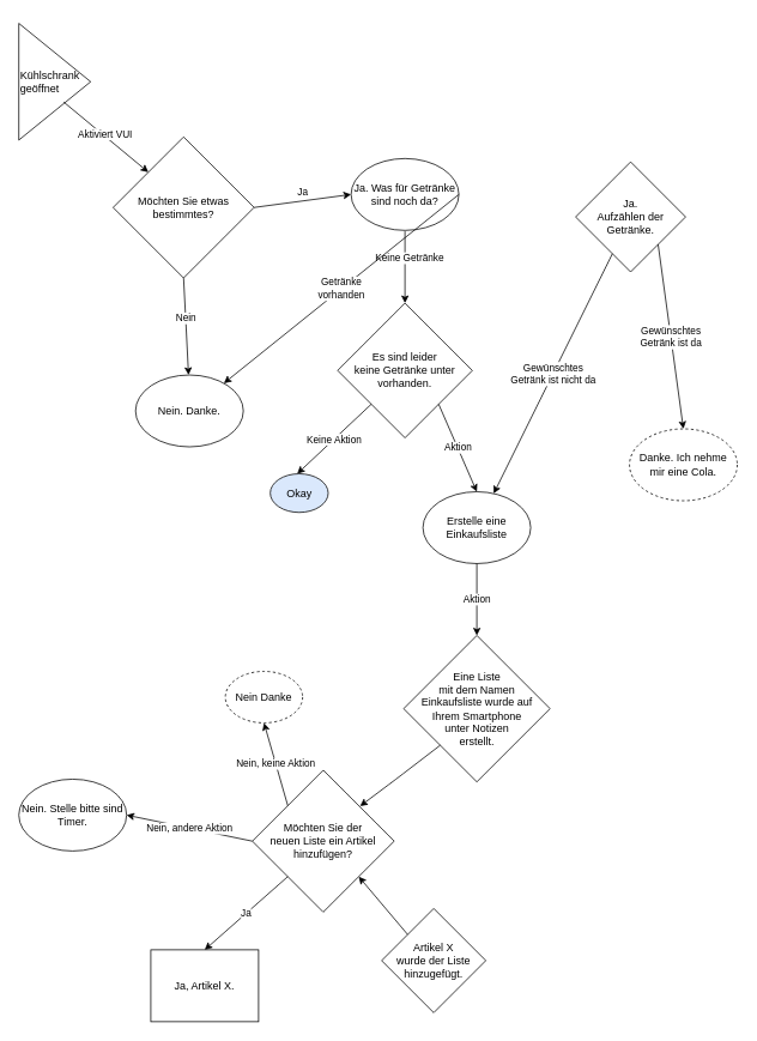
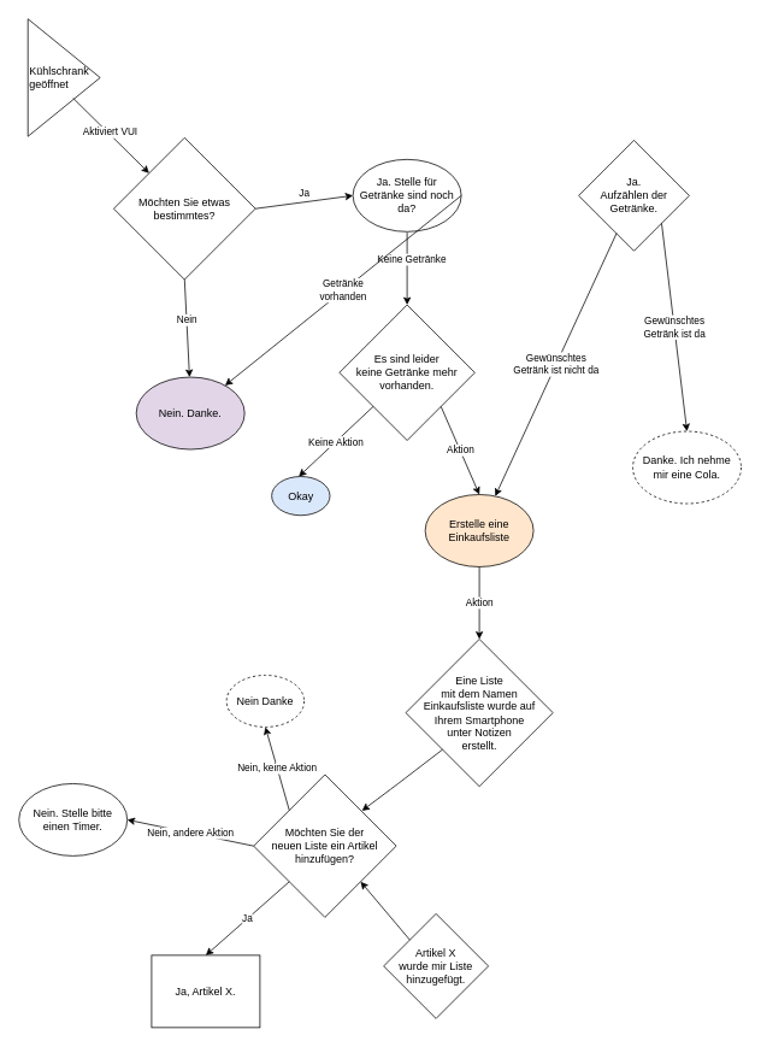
  <mxCell id="0" />
  <mxCell id="1" parent="0" />
- <mxCell id="2" value="Kühlschrank geöffnet" style="triangle;whiteSpace=wrap;html=1;align=left;" vertex="1" parent="1"><mxGeometry x="20" y="25.5" width="80" height="130" as="geometry" /></mxCell>
+ <mxCell id="2" value="Kühlschrank geöffnet" style="triangle;whiteSpace=wrap;html=1;align=left;" vertex="1" parent="1"><mxGeometry x="30" y="20.5" width="80" height="130" as="geometry" /></mxCell>
  <mxCell id="3" value="Aktiviert VUI" style="endArrow=classic;html=1;exitX=0.625;exitY=0.674;exitDx=0;exitDy=0;entryX=0;entryY=0;entryDx=0;entryDy=0;exitPerimeter=0;" edge="1" parent="1" source="2" target="4"><mxGeometry x="-0.056" y="2" width="50" height="50" relative="1" as="geometry"><mxPoint x="380" y="40.5" as="sourcePoint" /><mxPoint x="180" y="85.5" as="targetPoint" /><mxPoint as="offset" /></mxGeometry></mxCell>
  <mxCell id="4" value="Möchten Sie etwas bestimmtes?" style="rhombus;whiteSpace=wrap;html=1;align=center;" vertex="1" parent="1"><mxGeometry x="125" y="152" width="157" height="157" as="geometry" /></mxCell>
  <mxCell id="5" value="" style="endArrow=classic;html=1;exitX=0.5;exitY=1;exitDx=0;exitDy=0;" edge="1" parent="1" source="4"><mxGeometry width="50" height="50" relative="1" as="geometry"><mxPoint x="360" y="397" as="sourcePoint" /><mxPoint x="209" y="417" as="targetPoint" /></mxGeometry></mxCell>
  <mxCell id="6" value="Nein" style="edgeLabel;html=1;align=center;verticalAlign=middle;resizable=0;points=[];" vertex="1" connectable="0" parent="5"><mxGeometry x="-0.171" y="1" relative="1" as="geometry"><mxPoint x="-1.21" as="offset" /></mxGeometry></mxCell>
- <mxCell id="7" value="Nein. Danke." style="ellipse;whiteSpace=wrap;html=1;align=center;" vertex="1" parent="1"><mxGeometry x="150" y="417" width="120" height="80" as="geometry" /></mxCell>
+ <mxCell id="7" value="Nein. Danke." style="ellipse;whiteSpace=wrap;html=1;align=center;fillColor=#e1d5e7;" vertex="1" parent="1"><mxGeometry x="150" y="417" width="120" height="80" as="geometry" /></mxCell>
  <mxCell id="8" value="Ja" style="endArrow=classic;html=1;exitX=1;exitY=0.5;exitDx=0;exitDy=0;" edge="1" parent="1" source="4"><mxGeometry x="0.028" y="9" width="50" height="50" relative="1" as="geometry"><mxPoint x="360" y="397" as="sourcePoint" /><mxPoint x="390" y="216" as="targetPoint" /><mxPoint as="offset" /></mxGeometry></mxCell>
- <mxCell id="9" value="Ja. Was für Getränke sind noch da?" style="ellipse;whiteSpace=wrap;html=1;align=center;" vertex="1" parent="1"><mxGeometry x="390" y="176" width="120" height="80" as="geometry" /></mxCell>
+ <mxCell id="9" value="Ja. Stelle für Getränke sind noch da?" style="ellipse;whiteSpace=wrap;html=1;align=center;" vertex="1" parent="1"><mxGeometry x="390" y="176" width="120" height="80" as="geometry" /></mxCell>
  <mxCell id="10" value="" style="endArrow=classic;html=1;" edge="1" parent="1"><mxGeometry width="50" height="50" relative="1" as="geometry"><mxPoint x="450" y="257" as="sourcePoint" /><mxPoint x="450" y="337" as="targetPoint" /></mxGeometry></mxCell>
  <mxCell id="11" value="Keine Getränke" style="edgeLabel;html=1;align=center;verticalAlign=middle;resizable=0;points=[];" vertex="1" connectable="0" parent="10"><mxGeometry x="-0.275" y="4" relative="1" as="geometry"><mxPoint as="offset" /></mxGeometry></mxCell>
- <mxCell id="12" value="Es sind leider &lt;br&gt;keine Getränke unter &lt;br&gt;vorhanden." style="rhombus;whiteSpace=wrap;html=1;align=center;" vertex="1" parent="1"><mxGeometry x="375" y="337" width="150" height="150" as="geometry" /></mxCell>
+ <mxCell id="12" value="Es sind leider &lt;br&gt;keine Getränke mehr &lt;br&gt;vorhanden." style="rhombus;whiteSpace=wrap;html=1;align=center;" vertex="1" parent="1"><mxGeometry x="375" y="337" width="150" height="150" as="geometry" /></mxCell>
  <mxCell id="13" value="Keine Aktion" style="endArrow=classic;html=1;exitX=0;exitY=1;exitDx=0;exitDy=0;" edge="1" parent="1" source="12"><mxGeometry width="50" height="50" relative="1" as="geometry"><mxPoint x="430" y="477" as="sourcePoint" /><mxPoint x="330" y="527" as="targetPoint" /></mxGeometry></mxCell>
  <mxCell id="14" value="Okay" style="ellipse;whiteSpace=wrap;html=1;align=center;fillColor=#dae8fc;" vertex="1" parent="1"><mxGeometry x="300" y="527" width="64.5" height="43" as="geometry" /></mxCell>
  <mxCell id="15" value="Aktion" style="endArrow=classic;html=1;exitX=1;exitY=1;exitDx=0;exitDy=0;" edge="1" parent="1" source="12"><mxGeometry width="50" height="50" relative="1" as="geometry"><mxPoint x="430" y="477" as="sourcePoint" /><mxPoint x="530" y="547" as="targetPoint" /></mxGeometry></mxCell>
- <mxCell id="16" value="Erstelle eine Einkaufsliste" style="ellipse;whiteSpace=wrap;html=1;align=center;" vertex="1" parent="1"><mxGeometry x="470" y="547" width="120" height="80" as="geometry" /></mxCell>
+ <mxCell id="16" value="Erstelle eine Einkaufsliste" style="ellipse;whiteSpace=wrap;html=1;align=center;fillColor=#ffe6cc;" vertex="1" parent="1"><mxGeometry x="470" y="547" width="120" height="80" as="geometry" /></mxCell>
  <mxCell id="17" value="Aktion" style="endArrow=classic;html=1;exitX=0.5;exitY=1;exitDx=0;exitDy=0;" edge="1" parent="1" source="16"><mxGeometry width="50" height="50" relative="1" as="geometry"><mxPoint x="430" y="477" as="sourcePoint" /><mxPoint x="530" y="707" as="targetPoint" /></mxGeometry></mxCell>
  <mxCell id="18" value="Eine Liste &lt;br&gt;mit dem Namen &lt;br&gt;Einkaufsliste wurde auf &lt;br&gt;Ihrem Smartphone &lt;br&gt;unter Notizen &lt;br&gt;erstellt." style="rhombus;whiteSpace=wrap;html=1;align=center;" vertex="1" parent="1"><mxGeometry x="448.5" y="707" width="163" height="163" as="geometry" /></mxCell>
  <mxCell id="19" value="" style="endArrow=classic;html=1;exitX=0;exitY=1;exitDx=0;exitDy=0;" edge="1" parent="1" source="18"><mxGeometry width="50" height="50" relative="1" as="geometry"><mxPoint x="530" y="767" as="sourcePoint" /><mxPoint x="400" y="897" as="targetPoint" /><Array as="points"><mxPoint x="440" y="867" /></Array></mxGeometry></mxCell>
  <mxCell id="20" value="Möchten Sie der &lt;br&gt;neuen Liste ein Artikel &lt;br&gt;hinzufügen?" style="rhombus;whiteSpace=wrap;html=1;align=center;" vertex="1" parent="1"><mxGeometry x="280" y="857" width="158" height="158" as="geometry" /></mxCell>
  <mxCell id="21" value="Nein, keine Aktion" style="endArrow=classic;html=1;exitX=0;exitY=0;exitDx=0;exitDy=0;entryX=0.5;entryY=1;entryDx=0;entryDy=0;" edge="1" parent="1" source="20" target="22"><mxGeometry width="50" height="50" relative="1" as="geometry"><mxPoint x="370" y="807" as="sourcePoint" /><mxPoint x="250" y="827" as="targetPoint" /></mxGeometry></mxCell>
  <mxCell id="22" value="Nein Danke" style="ellipse;whiteSpace=wrap;html=1;align=center;dashed=1;" vertex="1" parent="1"><mxGeometry x="250" y="747" width="86" height="57.33" as="geometry" /></mxCell>
  <mxCell id="23" value="Ja, Artikel X." style="whiteSpace=wrap;html=1;align=center;rounded=0;" vertex="1" parent="1"><mxGeometry x="167" y="1057" width="120" height="80" as="geometry" /></mxCell>
  <mxCell id="24" value="Ja" style="endArrow=classic;html=1;exitX=0;exitY=1;exitDx=0;exitDy=0;entryX=0.5;entryY=0;entryDx=0;entryDy=0;" edge="1" parent="1" source="20" target="23"><mxGeometry width="50" height="50" relative="1" as="geometry"><mxPoint x="370" y="807" as="sourcePoint" /><mxPoint x="420" y="757" as="targetPoint" /></mxGeometry></mxCell>
- <mxCell id="25" value="Artikel X &lt;br&gt;wurde der Liste hinzugefügt." style="rhombus;whiteSpace=wrap;html=1;align=center;" vertex="1" parent="1"><mxGeometry x="424" y="1011" width="116" height="116" as="geometry" /></mxCell>
+ <mxCell id="25" value="Artikel X &lt;br&gt;wurde mir Liste hinzugefügt." style="rhombus;whiteSpace=wrap;html=1;align=center;" vertex="1" parent="1"><mxGeometry x="424" y="1011" width="116" height="116" as="geometry" /></mxCell>
  <mxCell id="26" value="" style="endArrow=classic;html=1;exitX=0;exitY=0;exitDx=0;exitDy=0;entryX=1;entryY=1;entryDx=0;entryDy=0;" edge="1" parent="1" source="25" target="20"><mxGeometry width="50" height="50" relative="1" as="geometry"><mxPoint x="370" y="777" as="sourcePoint" /><mxPoint x="420" y="727" as="targetPoint" /></mxGeometry></mxCell>
  <mxCell id="27" value="Nein, andere Aktion" style="endArrow=classic;html=1;exitX=0;exitY=0.5;exitDx=0;exitDy=0;" edge="1" parent="1" source="20"><mxGeometry width="50" height="50" relative="1" as="geometry"><mxPoint x="330" y="917" as="sourcePoint" /><mxPoint x="140" y="907" as="targetPoint" /></mxGeometry></mxCell>
- <mxCell id="28" value="Nein. Stelle bitte sind Timer." style="ellipse;whiteSpace=wrap;html=1;align=center;" vertex="1" parent="1"><mxGeometry x="20" y="867" width="120" height="80" as="geometry" /></mxCell>
+ <mxCell id="28" value="Nein. Stelle bitte einen Timer." style="ellipse;whiteSpace=wrap;html=1;align=center;" vertex="1" parent="1"><mxGeometry x="20" y="867" width="120" height="80" as="geometry" /></mxCell>
  <mxCell id="29" value="Getränke&lt;br&gt;vorhanden" style="endArrow=classic;html=1;exitX=1;exitY=0.5;exitDx=0;exitDy=0;" edge="1" parent="1" source="9" target="7"><mxGeometry width="50" height="50" relative="1" as="geometry"><mxPoint x="670" y="427" as="sourcePoint" /><mxPoint x="590" y="216" as="targetPoint" /></mxGeometry></mxCell>
- <mxCell id="30" value="Ja.&lt;br&gt;Aufzählen der Getränke." style="rhombus;whiteSpace=wrap;html=1;align=center;" vertex="1" parent="1"><mxGeometry x="640" y="179.75" width="122.5" height="122.5" as="geometry" /></mxCell>
+ <mxCell id="30" value="Ja.&lt;br&gt;Aufzählen der Getränke." style="rhombus;whiteSpace=wrap;html=1;align=center;" vertex="1" parent="1"><mxGeometry x="640" y="154.75" width="122.5" height="122.5" as="geometry" /></mxCell>
  <mxCell id="31" value="Gewünschtes&lt;br&gt;Getränk ist da" style="endArrow=classic;html=1;exitX=1;exitY=1;exitDx=0;exitDy=0;entryX=0.5;entryY=0;entryDx=0;entryDy=0;" edge="1" parent="1" source="30" target="32"><mxGeometry width="50" height="50" relative="1" as="geometry"><mxPoint x="650" y="377" as="sourcePoint" /><mxPoint x="870" y="287" as="targetPoint" /></mxGeometry></mxCell>
  <mxCell id="32" value="Danke. Ich nehme&lt;br&gt;mir eine Cola." style="ellipse;whiteSpace=wrap;html=1;align=center;dashed=1;" vertex="1" parent="1"><mxGeometry x="700" y="477" width="120" height="80" as="geometry" /></mxCell>
  <mxCell id="33" value="Gewünschtes&lt;br&gt;Getränk ist nicht da" style="endArrow=classic;html=1;" edge="1" parent="1" source="30" target="16"><mxGeometry width="50" height="50" relative="1" as="geometry"><mxPoint x="660" y="437" as="sourcePoint" /><mxPoint x="701" y="347" as="targetPoint" /></mxGeometry></mxCell>
